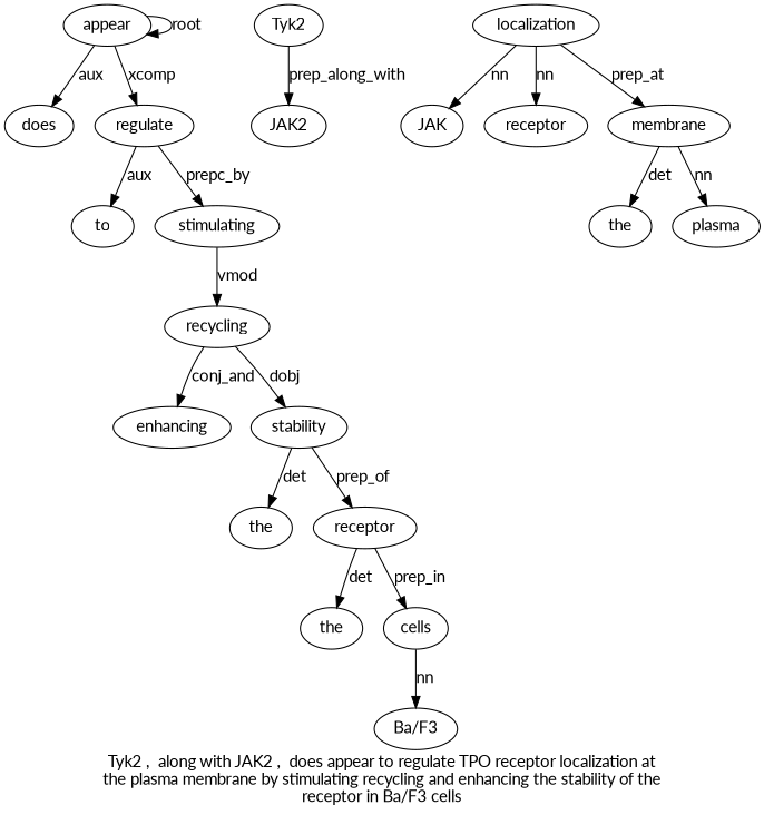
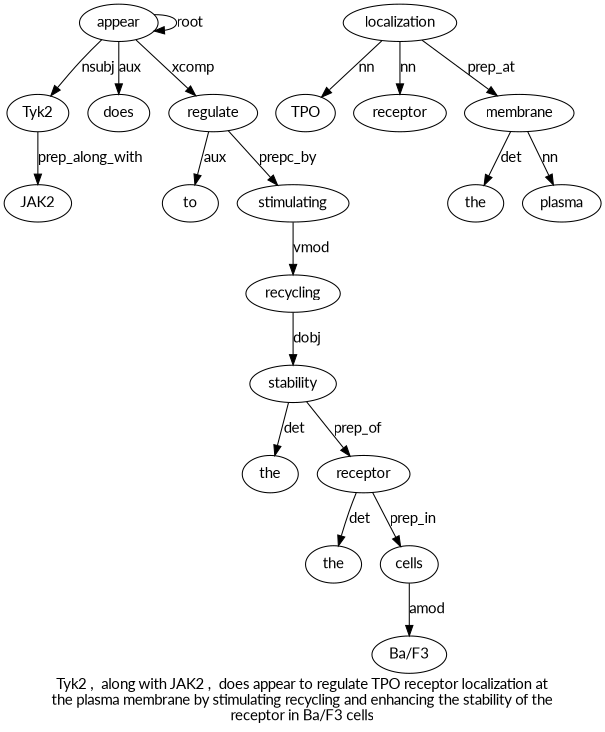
  digraph {
    fontname=Lato
    label="Tyk2 ,  along with JAK2 ,  does appear to regulate TPO receptor localization at\nthe plasma membrane by stimulating recycling and enhancing the stability of the\nreceptor in Ba/F3 cells"
    node [fillcolor=white fontname=Lato style=filled]
    edge [fontname=Lato]
    n1 [label=appear]
    n2 [label=Tyk2]
    n3 [label=does]
    n4 [label=regulate]
    n5 [label=JAK2]
    n6 [label=to]
    n7 [label=stimulating]
    n8 [label=localization]
-   n9 [label=JAK]
+   n9 [label=TPO]
    n10 [label=receptor]
    n11 [label=membrane]
    n12 [label=recycling]
    n13 [label=the]
    n14 [label=plasma]
-   n15 [label=enhancing]
    n16 [label=stability]
    n17 [label=the]
    n18 [label=receptor]
    n19 [label=the]
    n20 [label=cells]
    n21 [label="Ba/F3"]
    n1 -> n1 [label=root]
+   n1 -> n2 [label=nsubj]
    n1 -> n3 [label=aux]
    n1 -> n4 [label=xcomp]
    n2 -> n5 [label=prep_along_with]
    n4 -> n6 [label=aux]
    n4 -> n7 [label=prepc_by]
    n7 -> n12 [label=vmod]
    n8 -> n9 [label=nn]
    n8 -> n10 [label=nn]
    n8 -> n11 [label=prep_at]
    n11 -> n13 [label=det]
    n11 -> n14 [label=nn]
-   n12 -> n15 [label=conj_and]
    n12 -> n16 [label=dobj]
    n16 -> n17 [label=det]
    n16 -> n18 [label=prep_of]
    n18 -> n19 [label=det]
    n18 -> n20 [label=prep_in]
-   n20 -> n21 [label=nn]
+   n20 -> n21 [label=amod]
  }
